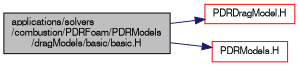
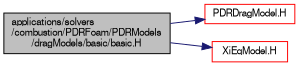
  digraph {
    rankdir=LR
    node [color=red fontname=FreeSans fontsize=10 shape=record]
    edge [color=midnightblue fontname=FreeSans fontsize=10 labelfontname=FreeSans labelfontsize=10 style=solid]
    n1 [color=black fillcolor=grey75 fontcolor=black height=0.2 label="applications/solvers\l/combustion/PDRFoam/PDRModels\l/dragModels/basic/basic.H" style=filled width=0.4]
    n2 [height=0.2 label="PDRDragModel.H" width=0.4]
-   n3 [height=0.2 label="PDRModels.H" width=0.4]
+   n3 [height=0.2 label="XiEqModel.H" width=0.4]
    n1 -> n2
    n1 -> n3
  }
